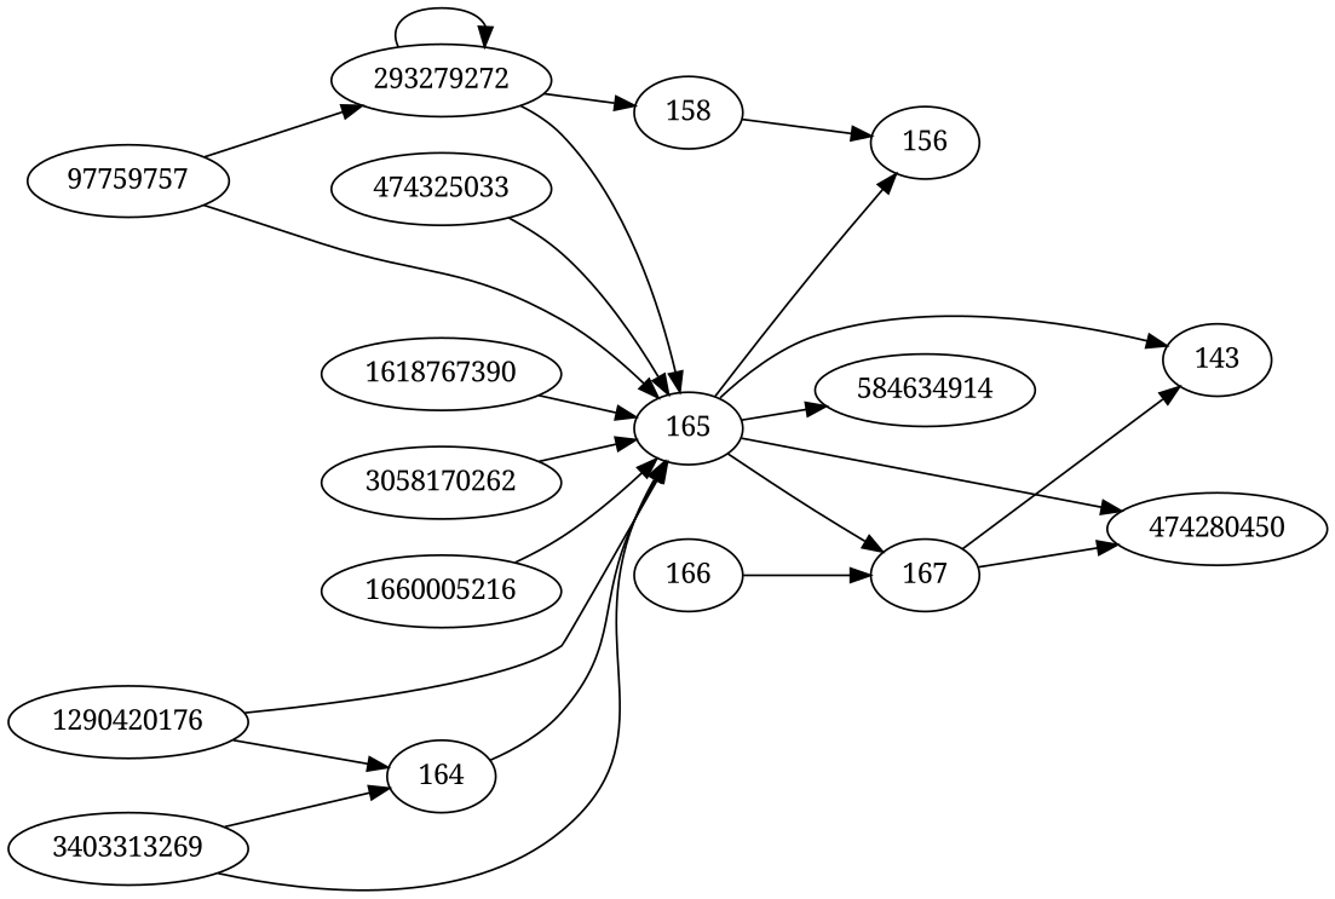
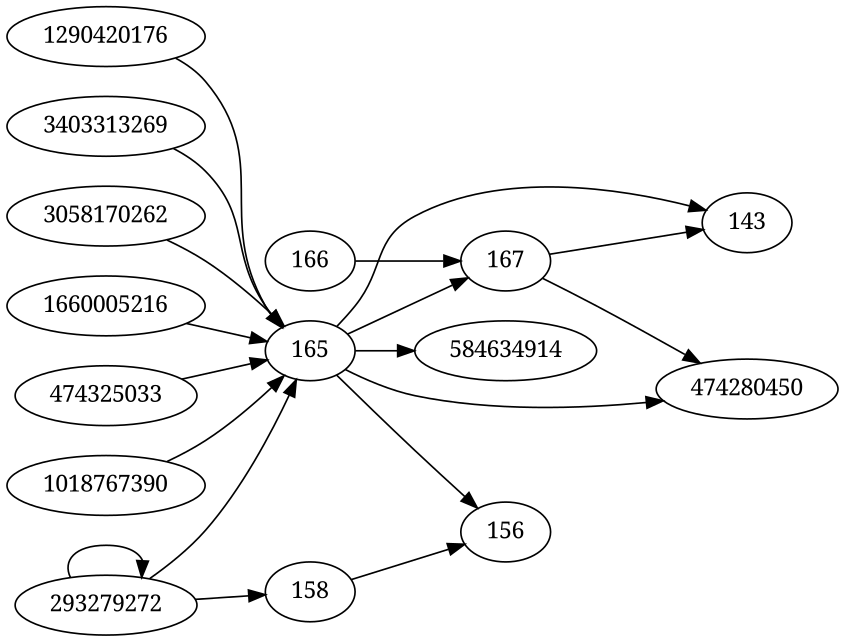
  digraph {
    fontname="Noto Serif"
    rankdir=LR
    node [fontname="Noto Serif"]
    edge [fontname="Noto Serif"]
    n1 [label=1660005216]
    165
    584634914
    474280450
    167
    143
    n7 [label=156]
-   164
    166
    158
    293279272
    474325033
-   1618767390
-   97759757
+   1618767390 [label=1018767390]
    1290420176
    3403313269
    n17 [label=3058170262]
    n1 -> 165
    165 -> 584634914
    165 -> 474280450
    165 -> 167
    165 -> 143
    165 -> n7
    167 -> 474280450
    167 -> 143
-   164 -> 165
    166 -> 167
    158 -> n7
    293279272 -> 165
    293279272 -> 158
    293279272 -> 293279272
    474325033 -> 165
    1618767390 -> 165
-   97759757 -> 165
-   97759757 -> 293279272
    1290420176 -> 165
-   1290420176 -> 164
    3403313269 -> 165
-   3403313269 -> 164
    n17 -> 165
  }
